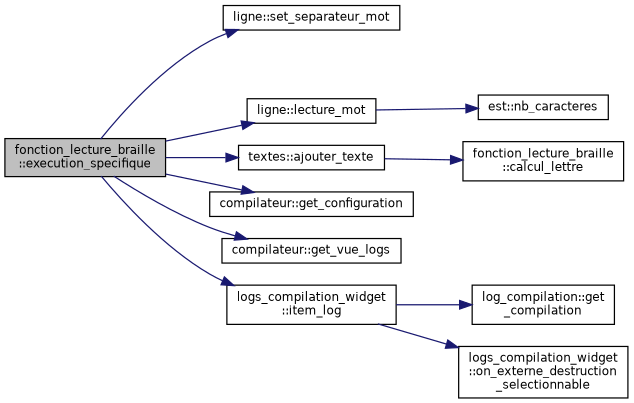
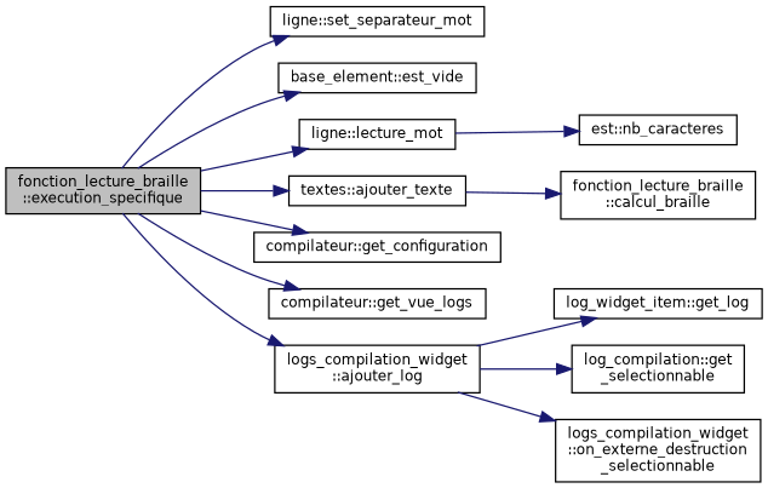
  digraph {
    rankdir=LR
    node [color=black fillcolor=white fontname=Helvetica fontsize=10 shape=record style=filled]
    edge [color=midnightblue fontname=Helvetica fontsize=10 labelfontname=Helvetica labelfontsize=10 style=solid]
    n1 [fillcolor=grey75 fontcolor=black height=0.2 label="fonction_lecture_braille\l::execution_specifique" width=0.4]
    n2 [height=0.2 label="ligne::set_separateur_mot" width=0.4]
+   n3 [height=0.2 label="base_element::est_vide" width=0.4]
    n4 [height=0.2 label="ligne::lecture_mot" width=0.4]
    n5 [height=0.2 label="textes::ajouter_texte" width=0.4]
    n6 [height=0.2 label="compilateur::get_configuration" width=0.4]
    n7 [height=0.2 label="compilateur::get_vue_logs" width=0.4]
-   n8 [height=0.2 label="logs_compilation_widget\l::item_log" width=0.4]
-   n9 [height=0.2 label="fonction_lecture_braille\l::calcul_lettre" width=0.4]
+   n8 [height=0.2 label="logs_compilation_widget\l::ajouter_log" width=0.4]
+   n9 [height=0.2 label="fonction_lecture_braille\l::calcul_braille" width=0.4]
    n10 [height=0.2 label="est::nb_caracteres" width=0.4]
-   n12 [height=0.2 label="log_compilation::get\l_compilation" width=0.4]
+   n11 [height=0.2 label="log_widget_item::get_log" width=0.4]
+   n12 [height=0.2 label="log_compilation::get\l_selectionnable" width=0.4]
    n13 [height=0.2 label="logs_compilation_widget\l::on_externe_destruction\l_selectionnable" width=0.4]
    n1 -> n2
+   n1 -> n3
    n1 -> n4
    n1 -> n5
    n1 -> n6
    n1 -> n7
    n1 -> n8
    n4 -> n10
    n5 -> n9
+   n8 -> n11
    n8 -> n12
    n8 -> n13
  }
